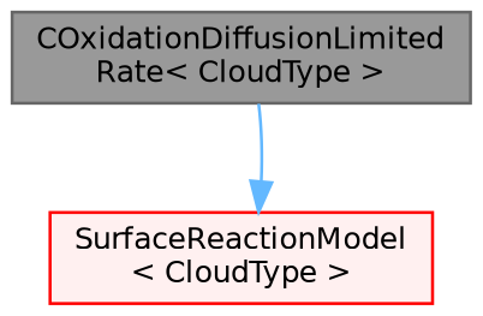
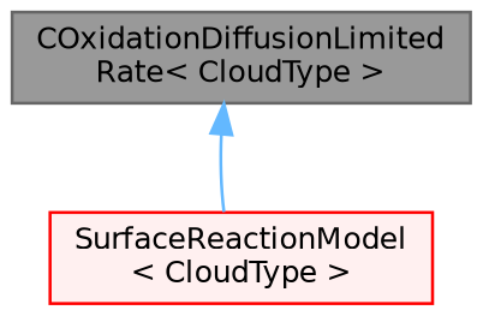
  digraph {
    node [fontname=Helvetica fontsize=10 shape=box style=filled]
    n1 [color=gray40 fillcolor=grey60 fontcolor=black height=0.2 label="COxidationDiffusionLimited\lRate\< CloudType \>" width=0.4]
    n2 [color=red fillcolor="#FFF0F0" height=0.2 label="SurfaceReactionModel\l\< CloudType \>" width=0.4]
-   n2 -> n1 [color=steelblue1 dir=back fontname=Helvetica fontsize=10 labelfontname=Helvetica labelfontsize=10 style=solid]
+   n1 -> n2 [color=steelblue1 dir=back fontname=Helvetica fontsize=10 labelfontname=Helvetica labelfontsize=10 style=solid]
  }
